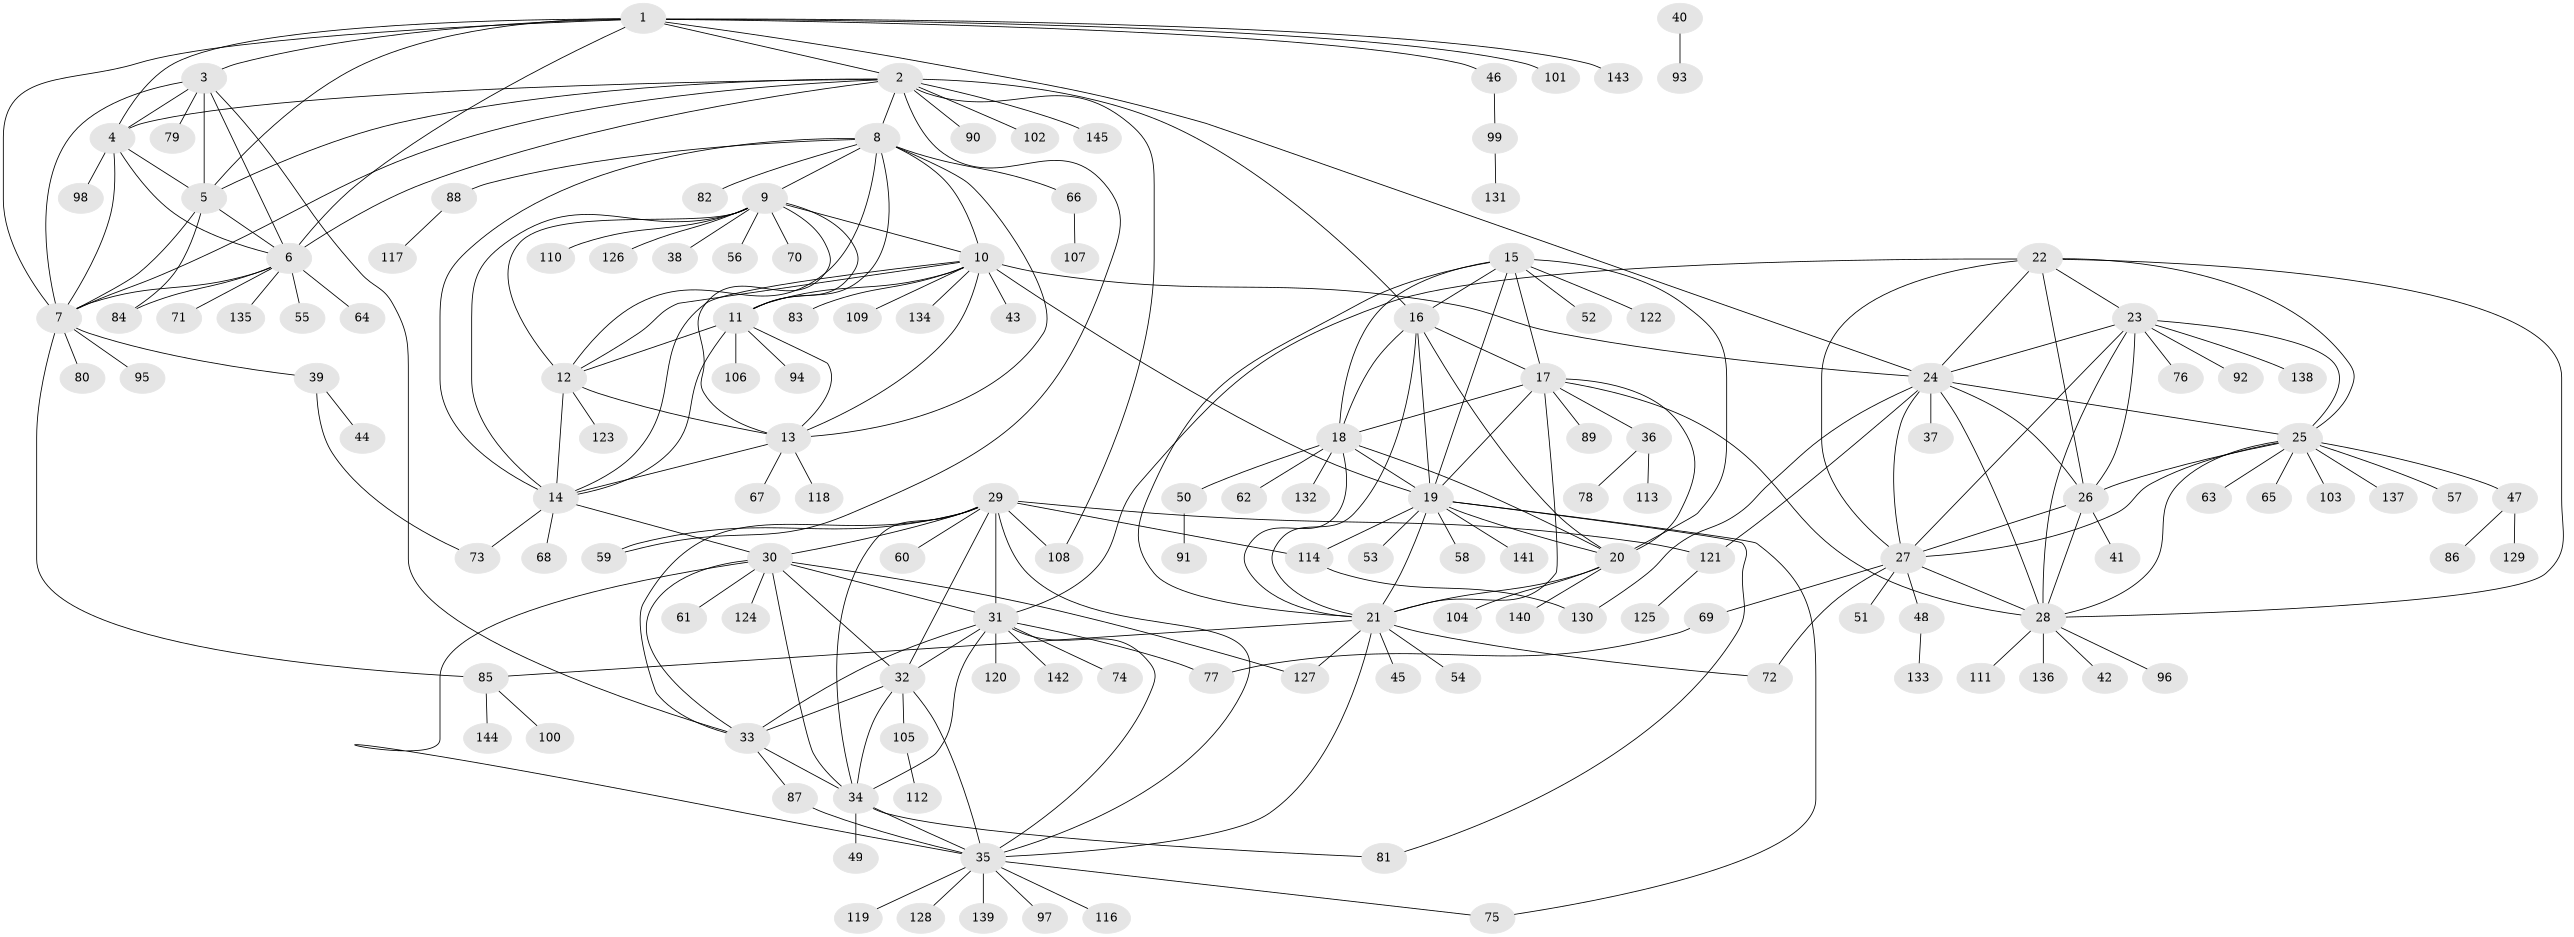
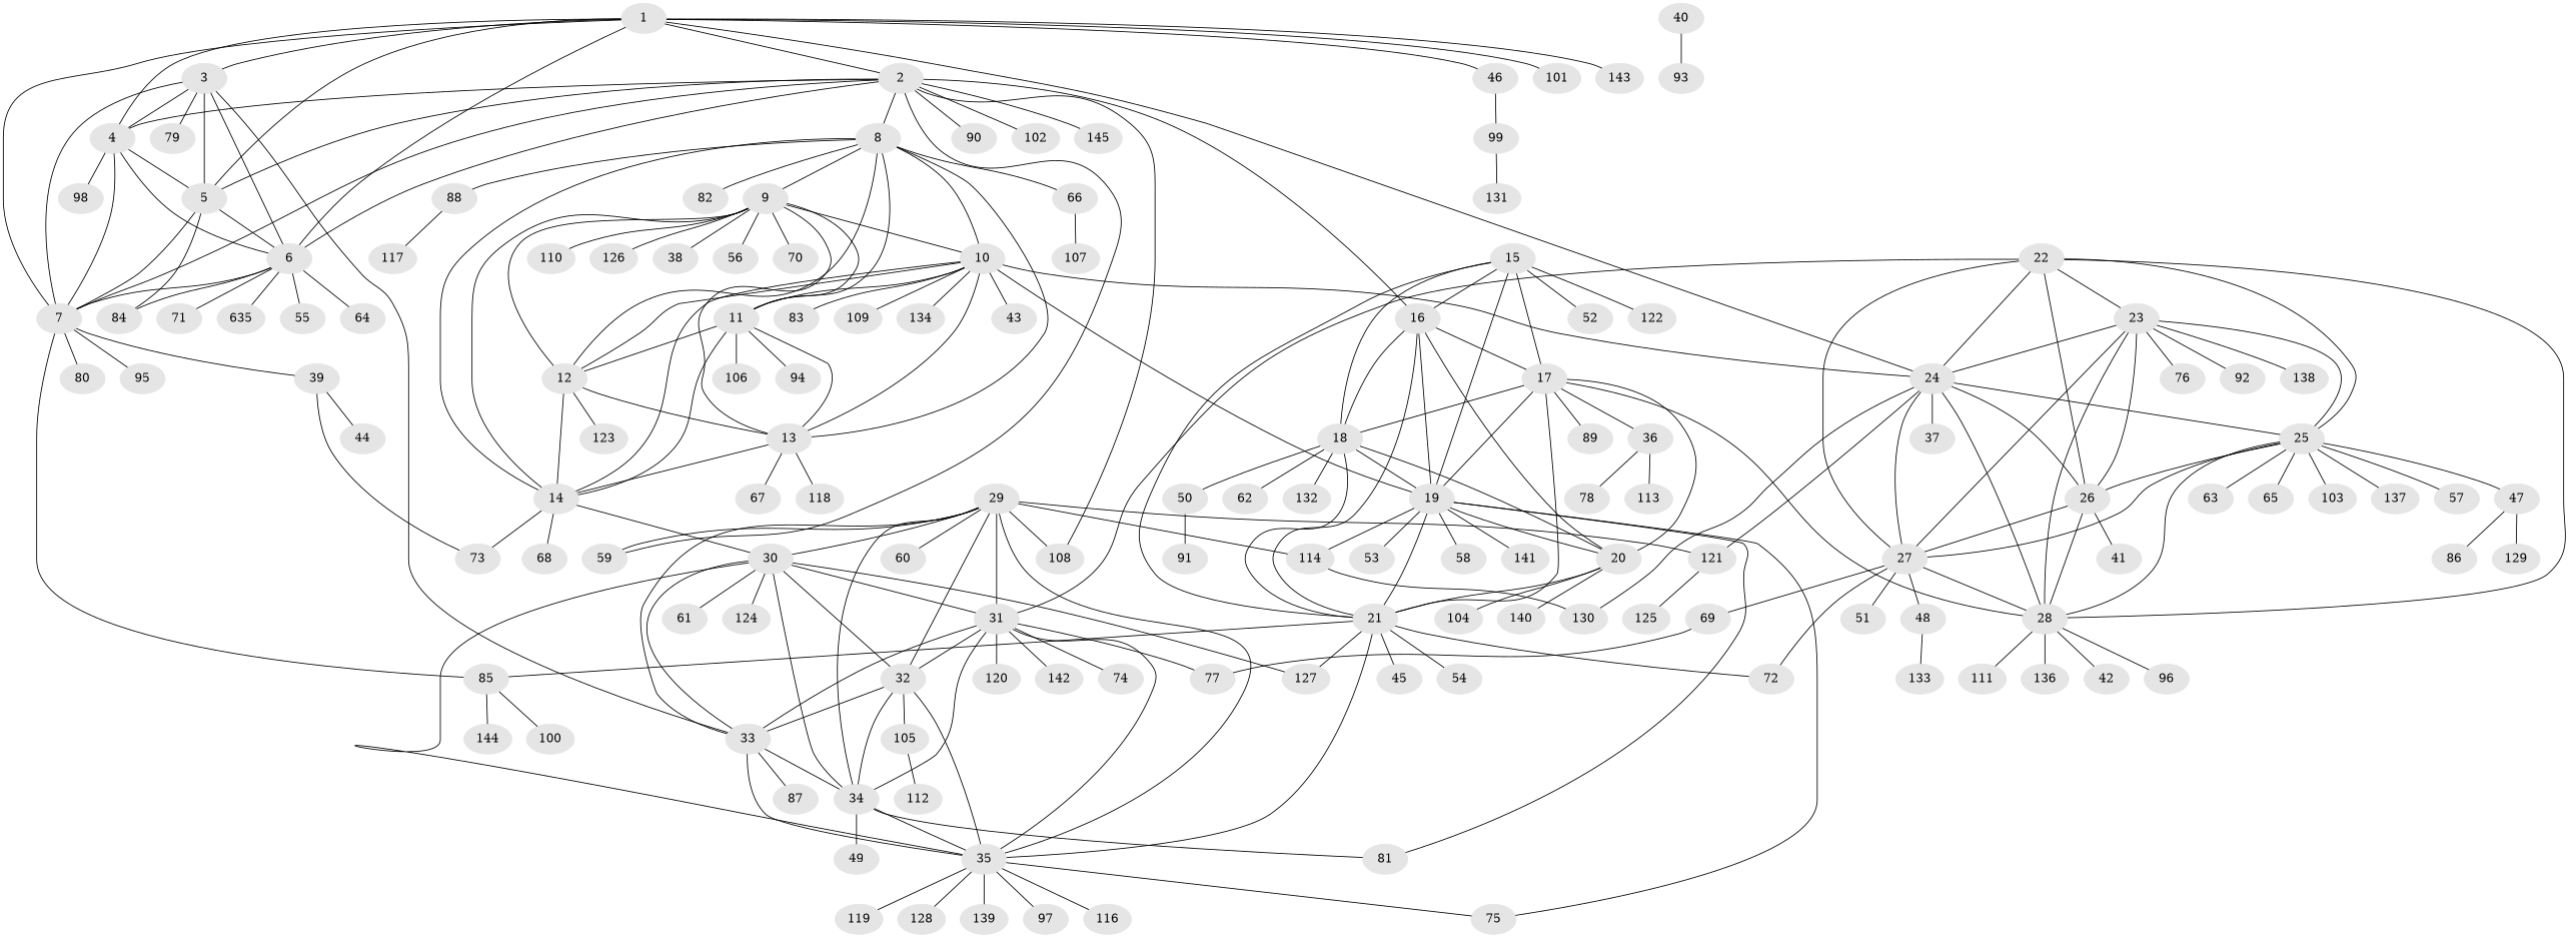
  graph {
    node [color=gray90 style=filled]
    1
    2
    3
    4
    5
    6
    7
    24
    46
    101
    143
    8
    16
    59
    90
    102
    108
    145
    33
    79
    98
    84
    55
    64
    71
-   135
+   135 [label=635]
    39
    80
    85
    95
    28
    25
    26
    27
    37
    121
    130
    99
    9
    10
    11
    12
    13
    14
    66
    82
    88
    19
    17
    18
    20
    21
    35
    34
    87
    40
    93
    73
    44
    100
    144
    38
    56
    70
    110
    126
    43
    83
    109
    134
    94
    106
    123
    67
    118
    30
    68
    107
    117
    53
    58
    75
    81
    114
    141
    127
    31
    32
    61
    124
    15
    52
    122
    36
    89
    50
    62
    132
    104
    140
    45
    54
    72
    42
    96
    111
    136
    78
    113
    91
    97
    116
    119
    128
    139
    22
    23
    76
    92
    138
    47
    57
    63
    65
    103
    137
    41
    48
    51
    69
    74
    77
    120
    142
    125
    86
    129
    133
    29
    60
    105
    49
    112
    131
    1 -- 2
    1 -- 3
    1 -- 4
    1 -- 5
    1 -- 6
    1 -- 7
    1 -- 24
    1 -- 46
    1 -- 101
    1 -- 143
    2 -- 4
    2 -- 5
    2 -- 6
    2 -- 7
    2 -- 8
    2 -- 16
    2 -- 59
    2 -- 90
    2 -- 102
    2 -- 108
    2 -- 145
    3 -- 4
    3 -- 5
    3 -- 6
    3 -- 7
    3 -- 33
    3 -- 79
    4 -- 5
    4 -- 6
    4 -- 7
    4 -- 98
    5 -- 6
    5 -- 7
    5 -- 84
    6 -- 7
    6 -- 84
    6 -- 55
    6 -- 64
    6 -- 71
    6 -- 135
    7 -- 39
    7 -- 80
    7 -- 85
    7 -- 95
    24 -- 28
    24 -- 25
    24 -- 26
    24 -- 27
    24 -- 37
    24 -- 121
    24 -- 130
    46 -- 99
    8 -- 9
    8 -- 10
    8 -- 11
    8 -- 12
    8 -- 13
    8 -- 14
    8 -- 66
    8 -- 82
    8 -- 88
    16 -- 19
    16 -- 17
    16 -- 18
    16 -- 20
    16 -- 21
-   87 -- 35
+   33 -- 35
    33 -- 34
    33 -- 87
    39 -- 73
    39 -- 44
    85 -- 100
    85 -- 144
    28 -- 42
    28 -- 96
    28 -- 111
    28 -- 136
    25 -- 28
    25 -- 26
    25 -- 27
    25 -- 47
    25 -- 57
    25 -- 63
    25 -- 65
    25 -- 103
    25 -- 137
    26 -- 28
    26 -- 27
    26 -- 41
    27 -- 28
    27 -- 72
    27 -- 48
    27 -- 51
    27 -- 69
    121 -- 125
    99 -- 131
    9 -- 10
    9 -- 11
    9 -- 12
    9 -- 13
    9 -- 14
    9 -- 38
    9 -- 56
    9 -- 70
    9 -- 110
    9 -- 126
    10 -- 24
    10 -- 11
    10 -- 12
    10 -- 13
    10 -- 14
    10 -- 19
    10 -- 43
    10 -- 83
    10 -- 109
    10 -- 134
    11 -- 12
    11 -- 13
    11 -- 14
    11 -- 94
    11 -- 106
    12 -- 13
    12 -- 14
    12 -- 123
    13 -- 14
    13 -- 67
    13 -- 118
    14 -- 73
    14 -- 30
    14 -- 68
    66 -- 107
    88 -- 117
    19 -- 20
    19 -- 21
    19 -- 53
    19 -- 58
    19 -- 75
    19 -- 81
    19 -- 114
    19 -- 141
    17 -- 28
    17 -- 19
    17 -- 18
    17 -- 20
    17 -- 21
    17 -- 36
    17 -- 89
    18 -- 19
    18 -- 20
    18 -- 21
    18 -- 50
    18 -- 62
    18 -- 132
    20 -- 21
    20 -- 104
    20 -- 140
    21 -- 85
    21 -- 35
    21 -- 127
    21 -- 45
    21 -- 54
    21 -- 72
    35 -- 75
    35 -- 97
    35 -- 116
    35 -- 119
    35 -- 128
    35 -- 139
    34 -- 35
    34 -- 81
    34 -- 49
    40 -- 93
    30 -- 33
    30 -- 35
    30 -- 34
    30 -- 127
    30 -- 31
    30 -- 32
    30 -- 61
    30 -- 124
    114 -- 130
    31 -- 33
    31 -- 35
    31 -- 34
    31 -- 32
    31 -- 74
    31 -- 77
    31 -- 120
    31 -- 142
    32 -- 33
    32 -- 35
    32 -- 34
    32 -- 105
    15 -- 16
    15 -- 19
    15 -- 17
    15 -- 18
-   15 -- 20
    15 -- 21
    15 -- 52
    15 -- 122
    36 -- 78
    36 -- 113
    50 -- 91
    22 -- 24
    22 -- 28
    22 -- 25
    22 -- 26
    22 -- 27
    22 -- 31
    22 -- 23
    23 -- 24
    23 -- 28
    23 -- 25
    23 -- 26
    23 -- 27
    23 -- 76
    23 -- 92
    23 -- 138
    47 -- 86
    47 -- 129
    48 -- 133
    69 -- 77
    29 -- 59
    29 -- 108
    29 -- 33
    29 -- 121
    29 -- 35
    29 -- 34
    29 -- 30
    29 -- 114
    29 -- 31
    29 -- 32
    29 -- 60
    105 -- 112
  }
